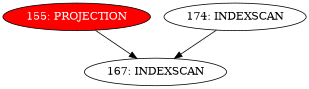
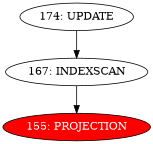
  digraph {
    n1 [label="167: INDEXSCAN"]
    n2 [fillcolor=red fontcolor=white label="155: PROJECTION" style=filled]
-   n3 [label="174: INDEXSCAN"]
-   n2 -> n1
+   n3 [label="174: UPDATE"]
+   n1 -> n2
    n3 -> n1
  }
